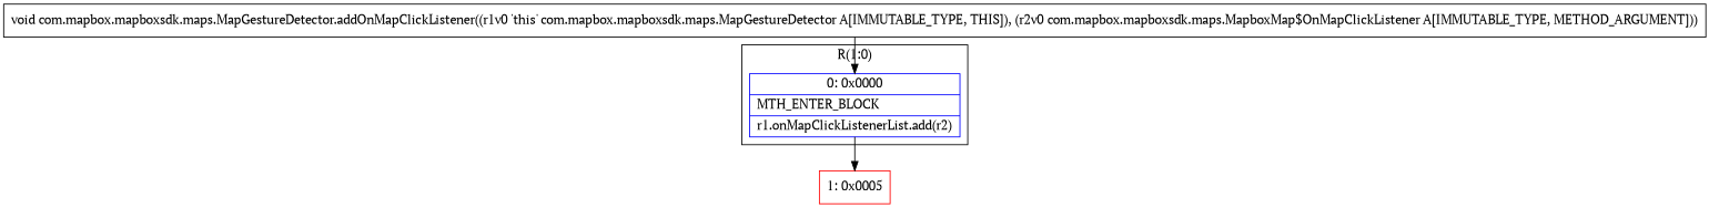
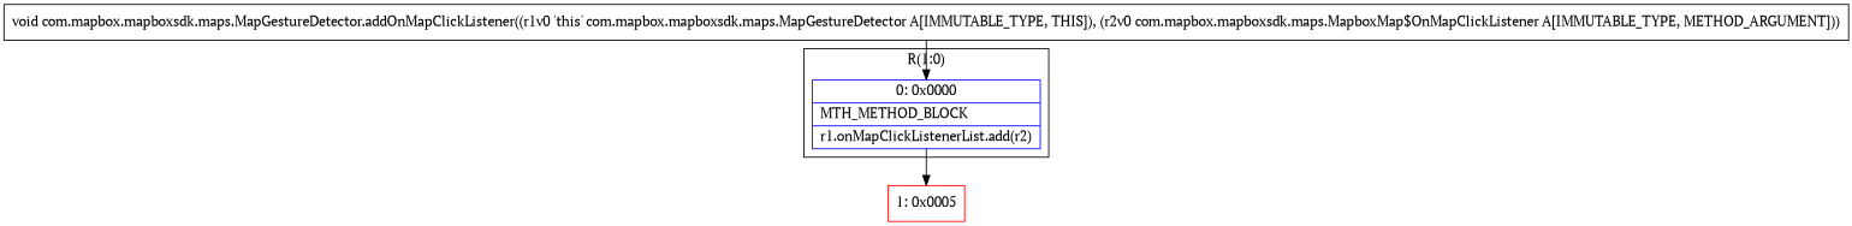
  digraph {
    fontname="PT Serif"
    node [shape=record fontname="PT Serif"]
    edge [fontname="PT Serif"]
-   n1 [color=blue label="{0\:\ 0x0000|MTH_ENTER_BLOCK\l|r1.onMapClickListenerList.add(r2)\l}"]
+   n1 [color=blue label="{0\:\ 0x0000|MTH_METHOD_BLOCK\l|r1.onMapClickListenerList.add(r2)\l}"]
    n2 [color=red label="{1\:\ 0x0005}"]
    n3 [label="{void com.mapbox.mapboxsdk.maps.MapGestureDetector.addOnMapClickListener((r1v0 'this' com.mapbox.mapboxsdk.maps.MapGestureDetector A[IMMUTABLE_TYPE, THIS]), (r2v0 com.mapbox.mapboxsdk.maps.MapboxMap$OnMapClickListener A[IMMUTABLE_TYPE, METHOD_ARGUMENT])) }"]
    subgraph cluster_1 {
      label="R(1:0)"
      n1
    }
    n1 -> n2
    n3 -> n1
  }
